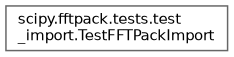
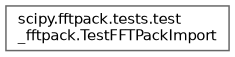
  digraph {
    rankdir=LR
-   n1 [color=grey40 fillcolor=white fontname=Helvetica fontsize=10 height=0.2 label="scipy.fftpack.tests.test\l_import.TestFFTPackImport" shape=box style=filled width=0.4]
+   n1 [color=grey40 fillcolor=white fontname=Helvetica fontsize=10 height=0.2 label="scipy.fftpack.tests.test\l_fftpack.TestFFTPackImport" shape=box style=filled width=0.4]
  }
